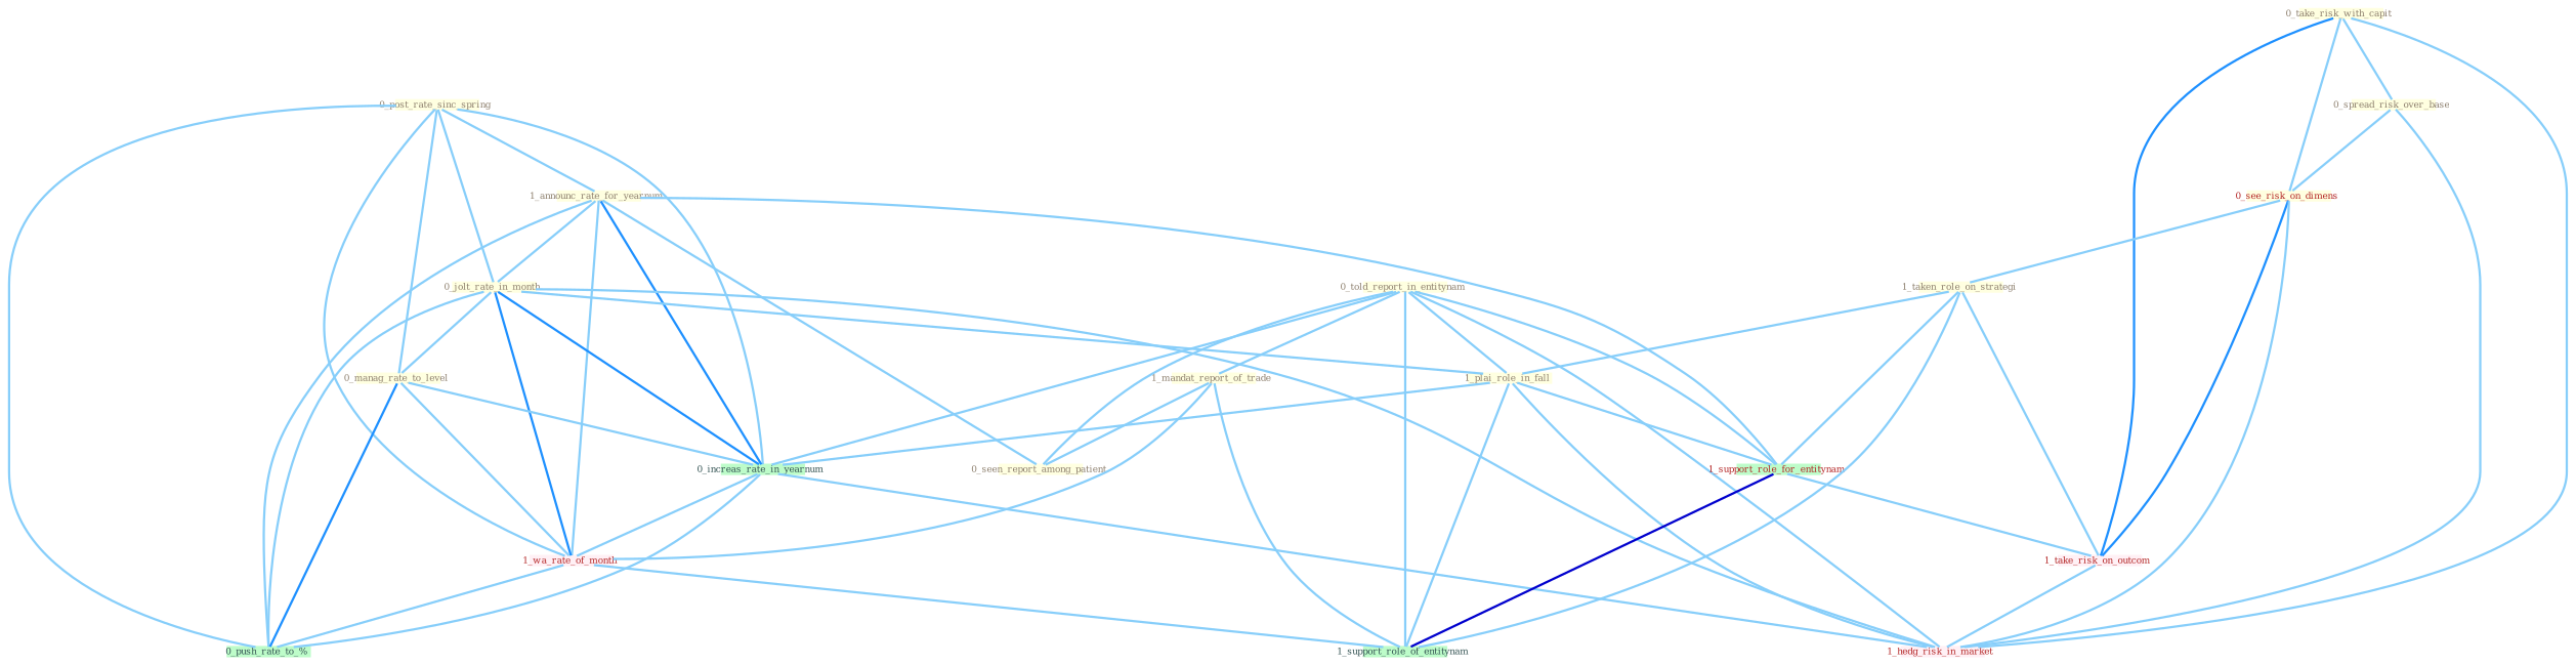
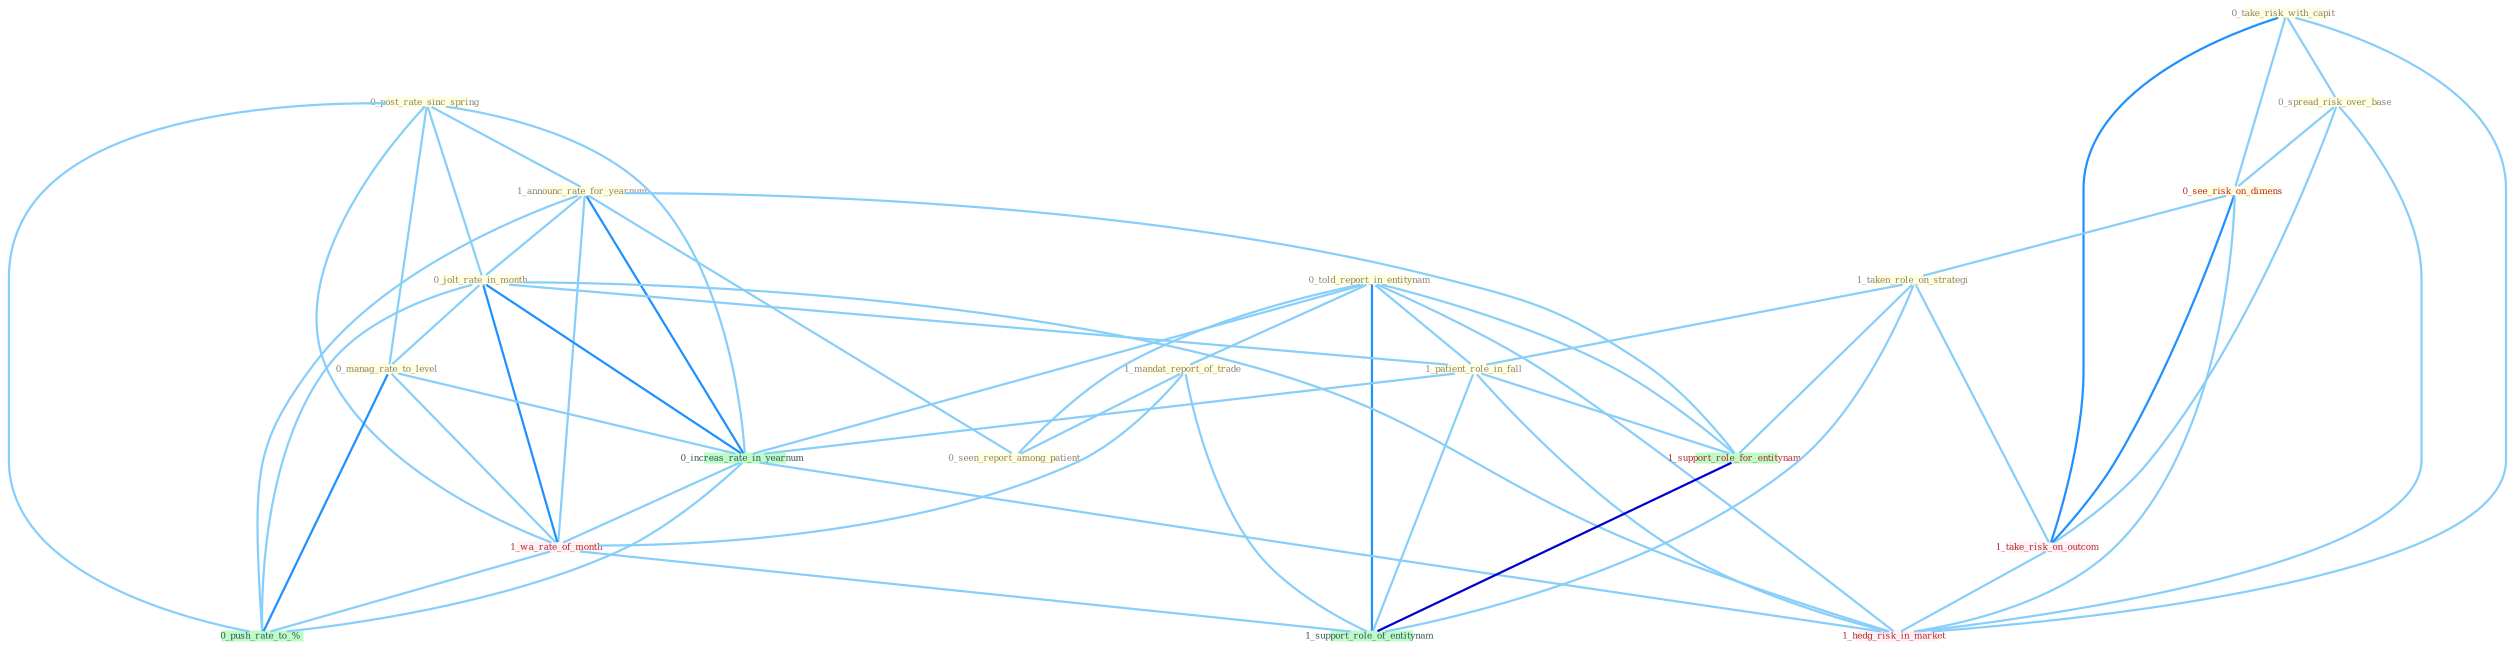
  graph {
    node [color="#ffffe0" fixedsize=true fontcolor="#8b7d6b" fontsize=4 shape=polygon style=filled]
    edge [color="#87cefa" w=1]
    "0_post_rate_sinc_spring " [height=.06 width=.5]
    "0_told_report_in_entitynam " [height=.06 width=.5]
    "1_announc_rate_for_yearnum " [height=.06 width=.5]
    "0_take_risk_with_capit " [height=.06 width=.5]
    "1_mandat_report_of_trade " [height=.06 width=.5]
    "0_spread_risk_over_base " [height=.06 width=.5]
    "0_see_risk_on_dimens " [fontcolor="#b22222" height=.06 width=.5]
    "1_taken_role_on_strategi " [height=.06 width=.5]
    "0_jolt_rate_in_month " [height=.06 width=.5]
    "0_manag_rate_to_level " [height=.06 width=.5]
    "0_seen_report_among_patient " [height=.06 width=.5]
-   "1_plai_role_in_fall " [height=.06 width=.5]
+   "1_plai_role_in_fall " [height=.06 width=.5 label="1_patient_role_in_fall"]
    "1_wa_rate_of_month " [color="#fff0f5" fontcolor="#b22222" height=.06 width=.5]
    "1_take_risk_on_outcom " [color="#fff0f5" fontcolor="#b22222" height=.06 width=.5]
    "1_hedg_risk_in_market " [color="#fff0f5" fontcolor="#b22222" height=.06 width=.5]
    "0_increas_rate_in_yearnum " [color="#BDFCC9" fontcolor="#2f4f4f" height=.06 width=.5]
    "0_push_rate_to_% " [color="#BDFCC9" fontcolor="#2f4f4f" height=.06 width=.5]
    "1_support_role_for_entitynam " [color="#BDFCC9" fontcolor="#b22222" height=.06 width=.5]
    "1_support_role_of_entitynam " [color="#BDFCC9" fontcolor="#2f4f4f" height=.06 width=.5]
    subgraph sub_1 {
      "0_post_rate_sinc_spring "
      "0_told_report_in_entitynam "
      "1_announc_rate_for_yearnum "
      "0_take_risk_with_capit "
      "1_mandat_report_of_trade "
      "0_spread_risk_over_base "
      "0_see_risk_on_dimens "
      "1_taken_role_on_strategi "
      "0_jolt_rate_in_month "
      "0_manag_rate_to_level "
      "0_seen_report_among_patient "
      "1_plai_role_in_fall "
    }
    subgraph sub_2 {
      "1_wa_rate_of_month "
      "1_take_risk_on_outcom "
      "1_hedg_risk_in_market "
    }
    "0_post_rate_sinc_spring " -- "1_announc_rate_for_yearnum "
    "0_post_rate_sinc_spring " -- "0_jolt_rate_in_month "
    "0_post_rate_sinc_spring " -- "0_manag_rate_to_level "
    "0_post_rate_sinc_spring " -- "1_wa_rate_of_month "
    "0_post_rate_sinc_spring " -- "0_increas_rate_in_yearnum "
    "0_post_rate_sinc_spring " -- "0_push_rate_to_% "
    "0_told_report_in_entitynam " -- "1_mandat_report_of_trade "
    "0_told_report_in_entitynam " -- "0_seen_report_among_patient "
    "0_told_report_in_entitynam " -- "1_plai_role_in_fall "
    "0_told_report_in_entitynam " -- "1_hedg_risk_in_market "
    "0_told_report_in_entitynam " -- "0_increas_rate_in_yearnum "
    "0_told_report_in_entitynam " -- "1_support_role_for_entitynam "
-   "0_told_report_in_entitynam " -- "1_support_role_of_entitynam "
+   "0_told_report_in_entitynam " -- "1_support_role_of_entitynam " [color="#1e90ff"]
    "1_announc_rate_for_yearnum " -- "0_jolt_rate_in_month "
    "1_announc_rate_for_yearnum " -- "0_seen_report_among_patient "
    "1_announc_rate_for_yearnum " -- "1_wa_rate_of_month "
    "1_announc_rate_for_yearnum " -- "0_increas_rate_in_yearnum " [color="#1e90ff" w=2]
    "1_announc_rate_for_yearnum " -- "0_push_rate_to_% "
    "1_announc_rate_for_yearnum " -- "1_support_role_for_entitynam "
    "0_take_risk_with_capit " -- "0_spread_risk_over_base "
    "0_take_risk_with_capit " -- "0_see_risk_on_dimens "
    "0_take_risk_with_capit " -- "1_take_risk_on_outcom " [color="#1e90ff" w=2]
    "0_take_risk_with_capit " -- "1_hedg_risk_in_market "
    "1_mandat_report_of_trade " -- "0_seen_report_among_patient "
    "1_mandat_report_of_trade " -- "1_wa_rate_of_month "
    "1_mandat_report_of_trade " -- "1_support_role_of_entitynam "
    "0_spread_risk_over_base " -- "0_see_risk_on_dimens "
-   "1_support_role_for_entitynam " -- "1_take_risk_on_outcom "
+   "0_spread_risk_over_base " -- "1_take_risk_on_outcom "
    "0_spread_risk_over_base " -- "1_hedg_risk_in_market "
    "0_see_risk_on_dimens " -- "1_taken_role_on_strategi "
    "0_see_risk_on_dimens " -- "1_take_risk_on_outcom " [color="#1e90ff" w=2]
    "0_see_risk_on_dimens " -- "1_hedg_risk_in_market "
    "1_taken_role_on_strategi " -- "1_plai_role_in_fall "
    "1_taken_role_on_strategi " -- "1_take_risk_on_outcom "
    "1_taken_role_on_strategi " -- "1_support_role_for_entitynam "
    "1_taken_role_on_strategi " -- "1_support_role_of_entitynam "
    "0_jolt_rate_in_month " -- "0_manag_rate_to_level "
    "0_jolt_rate_in_month " -- "1_plai_role_in_fall "
    "0_jolt_rate_in_month " -- "1_wa_rate_of_month " [color="#1e90ff" w=2]
    "0_jolt_rate_in_month " -- "1_hedg_risk_in_market "
    "0_jolt_rate_in_month " -- "0_increas_rate_in_yearnum " [color="#1e90ff" w=2]
    "0_jolt_rate_in_month " -- "0_push_rate_to_% "
    "0_manag_rate_to_level " -- "1_wa_rate_of_month "
    "0_manag_rate_to_level " -- "0_increas_rate_in_yearnum "
    "0_manag_rate_to_level " -- "0_push_rate_to_% " [color="#1e90ff" w=2]
    "1_plai_role_in_fall " -- "1_hedg_risk_in_market "
    "1_plai_role_in_fall " -- "0_increas_rate_in_yearnum "
    "1_plai_role_in_fall " -- "1_support_role_for_entitynam "
    "1_plai_role_in_fall " -- "1_support_role_of_entitynam "
    "1_wa_rate_of_month " -- "0_push_rate_to_% "
    "1_wa_rate_of_month " -- "1_support_role_of_entitynam "
    "1_take_risk_on_outcom " -- "1_hedg_risk_in_market "
    "0_increas_rate_in_yearnum " -- "1_wa_rate_of_month "
    "0_increas_rate_in_yearnum " -- "1_hedg_risk_in_market "
    "0_increas_rate_in_yearnum " -- "0_push_rate_to_% "
    "1_support_role_for_entitynam " -- "1_support_role_of_entitynam " [color="#0000cd" w=3]
  }
